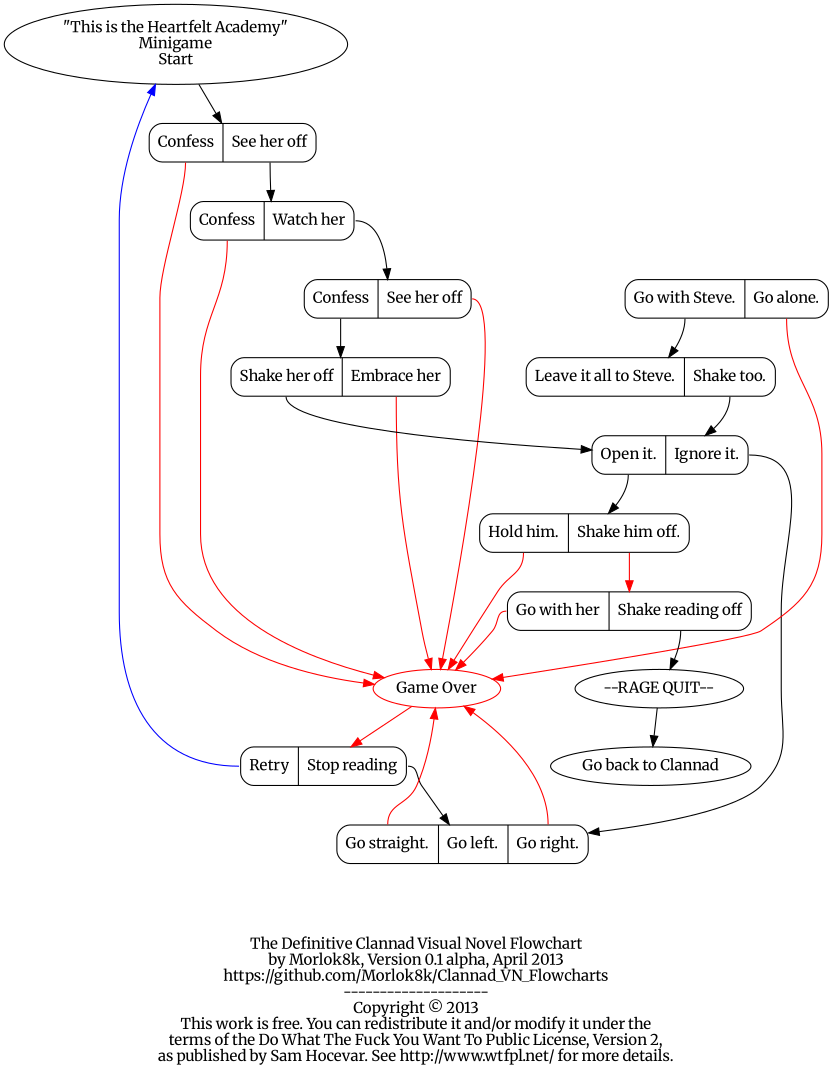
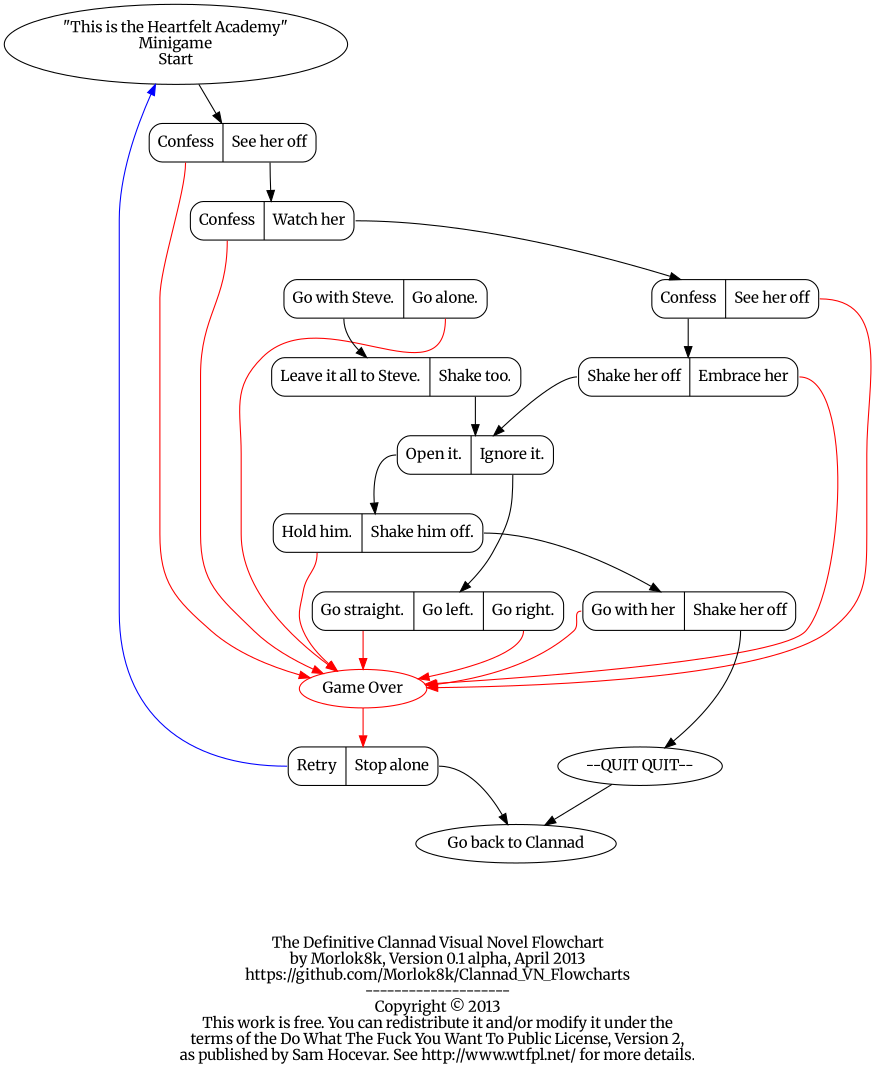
  digraph {
    fontname=Merriweather
    label="\n\n\n\nThe Definitive Clannad Visual Novel Flowchart\nby Morlok8k, Version 0.1 alpha, April 2013\nhttps://github.com/Morlok8k/Clannad_VN_Flowcharts\n--------------------\nCopyright © 2013\nThis work is free. You can redistribute it and/or modify it under the\nterms of the Do What The Fuck You Want To Public License, Version 2,\nas published by Sam Hocevar. See http://www.wtfpl.net/ for more details."
    node [fontname=Merriweather shape=Mrecord]
    edge [fontname=Merriweather tailport=a1]
    n1 [label="\"This is the Heartfelt Academy\"\nMinigame\nStart" shape=""]
    n2 [label="<a1>Confess|<a2>See her off"]
    n3 [color=red label="Game Over" shape=""]
    n4 [label="<a1>Confess|<a2>Watch her"]
-   n5 [label="<a1>Retry|<a2>Stop reading"]
+   n5 [label="<a1>Retry|<a2>Stop alone"]
    n6 [label="Go back to Clannad" shape=""]
-   n7 [label="--RAGE QUIT--" shape=""]
+   n7 [label="--QUIT QUIT--" shape=""]
    n8 [label="<a1>Confess|<a2>See her off"]
    n9 [label="<a1>Shake her off|<a2>Embrace her"]
    n10 [label="<a1>Open it.|<a2>Ignore it."]
    n11 [label="<a1>Go with Steve.|<a2>Go alone."]
    n12 [label="<a1>Leave it all to Steve.|<a2>Shake too."]
    n13 [label="<a1>Go straight.|<a2>Go left.|<a3>Go right."]
    n14 [label="<a1>Hold him.|<a2>Shake him off."]
-   n15 [label="<a1>Go with her|<a2>Shake reading off"]
+   n15 [label="<a1>Go with her|<a2>Shake her off"]
    n1 -> n2
    n2 -> n3 [color=red]
    n2 -> n4 [tailport=a2]
    n3 -> n5 [color=red]
    n4 -> n3 [color=red]
    n4 -> n8 [tailport=a2]
    n5 -> n1 [color=blue]
-   n5 -> n13 [tailport=a2]
+   n5 -> n6 [tailport=a2]
    n7 -> n6
    n8 -> n3 [color=red tailport=a2]
    n8 -> n9
    n9 -> n3 [color=red tailport=a2]
    n9 -> n10
    n10 -> n13 [tailport=a2]
    n10 -> n14
    n11 -> n3 [color=red tailport=a2]
    n11 -> n12
    n12 -> n10 [tailport=a2]
    n13 -> n3 [color=red]
    n13 -> n3 [color=red tailport=a3]
    n14 -> n3 [color=red]
-   n14 -> n15 [tailport=a2 color=red]
+   n14 -> n15 [tailport=a2]
    n15 -> n3 [color=red]
    n15 -> n7 [tailport=a2]
  }
